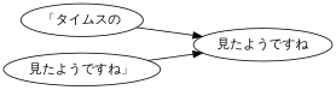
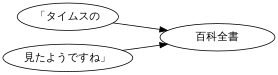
  digraph {
    rankdir=LR
    n1 [label="「タイムスの"]
-   n2 [label="見たようですね"]
+   n2 [label="百科全書"]
    n3 [label="見たようですね」"]
    n1 -> n2
    n3 -> n2
  }
